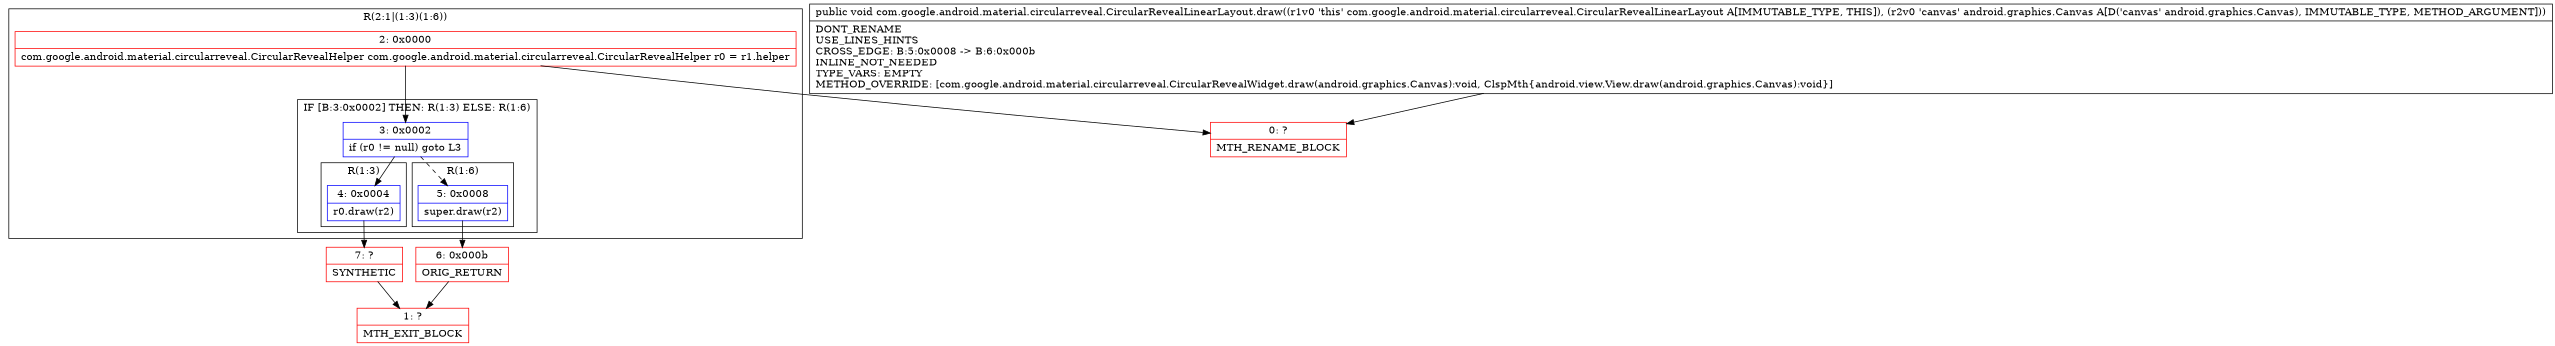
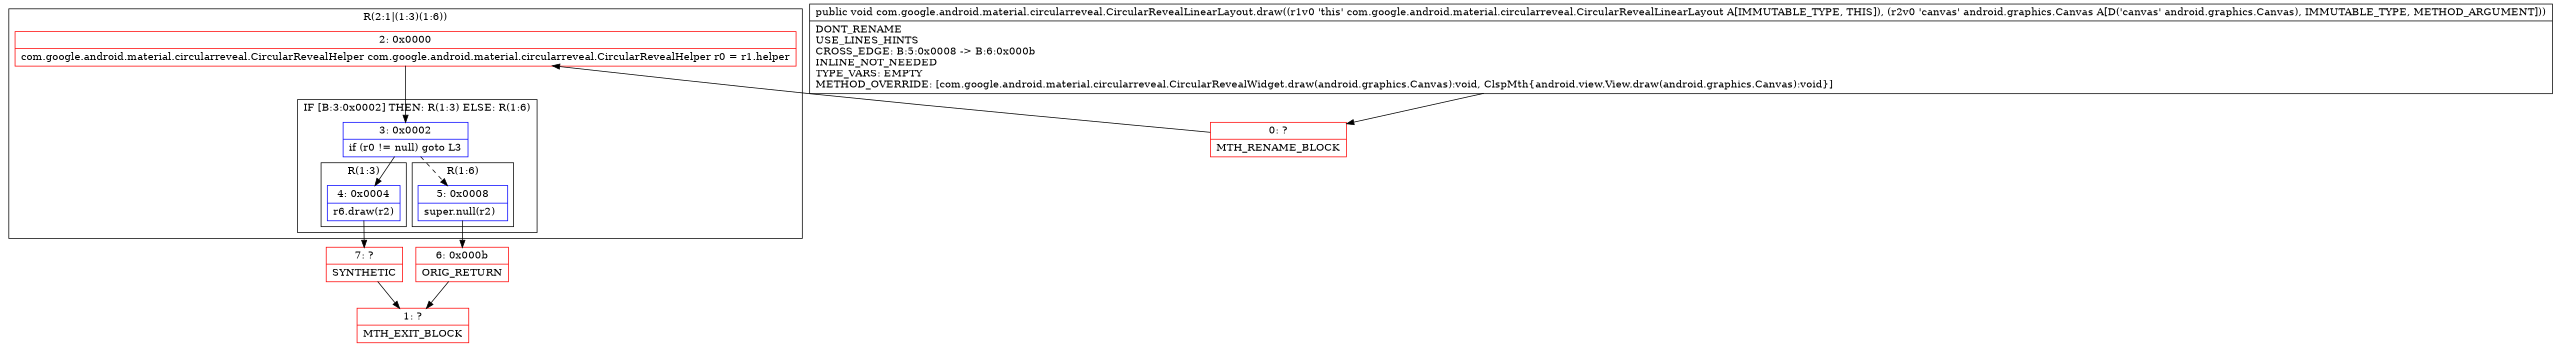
  digraph {
    node [color=red shape=record]
-   n1 [color=blue label="{4\:\ 0x0004|r0.draw(r2)\l}"]
-   n2 [color=blue label="{5\:\ 0x0008|super.draw(r2)\l}"]
+   n1 [color=blue label="{4\:\ 0x0004|r6.draw(r2)\l}"]
+   n2 [color=blue label="{5\:\ 0x0008|super.null(r2)\l}"]
    n3 [color=blue label="{3\:\ 0x0002|if (r0 != null) goto L3\l}"]
    n4 [label="{2\:\ 0x0000|com.google.android.material.circularreveal.CircularRevealHelper com.google.android.material.circularreveal.CircularRevealHelper r0 = r1.helper\l}"]
    n5 [label="{7\:\ ?|SYNTHETIC\l}"]
    n6 [label="{6\:\ 0x000b|ORIG_RETURN\l}"]
    n7 [label="{1\:\ ?|MTH_EXIT_BLOCK\l}"]
    n8 [label="{0\:\ ?|MTH_RENAME_BLOCK\l}"]
    n9 [label="{public void com.google.android.material.circularreveal.CircularRevealLinearLayout.draw((r1v0 'this' com.google.android.material.circularreveal.CircularRevealLinearLayout A[IMMUTABLE_TYPE, THIS]), (r2v0 'canvas' android.graphics.Canvas A[D('canvas' android.graphics.Canvas), IMMUTABLE_TYPE, METHOD_ARGUMENT]))  | DONT_RENAME\lUSE_LINES_HINTS\lCROSS_EDGE: B:5:0x0008 \-\> B:6:0x000b\lINLINE_NOT_NEEDED\lTYPE_VARS: EMPTY\lMETHOD_OVERRIDE: [com.google.android.material.circularreveal.CircularRevealWidget.draw(android.graphics.Canvas):void, ClspMth\{android.view.View.draw(android.graphics.Canvas):void\}]\l}" color=""]
    subgraph cluster_1 {
      label="R(2:1|(1:3)(1:6))"
      n4
      subgraph cluster_2 {
        label="IF [B:3:0x0002] THEN: R(1:3) ELSE: R(1:6)"
        n3
        subgraph cluster_3 {
          label="R(1:3)"
          n1
        }
        subgraph cluster_4 {
          label="R(1:6)"
          n2
        }
      }
    }
    n1 -> n5
    n2 -> n6
    n3 -> n1
    n3 -> n2 [style=dashed]
    n4 -> n3
    n5 -> n7
    n6 -> n7
-   n4 -> n8
+   n8 -> n4
    n9 -> n8
  }
